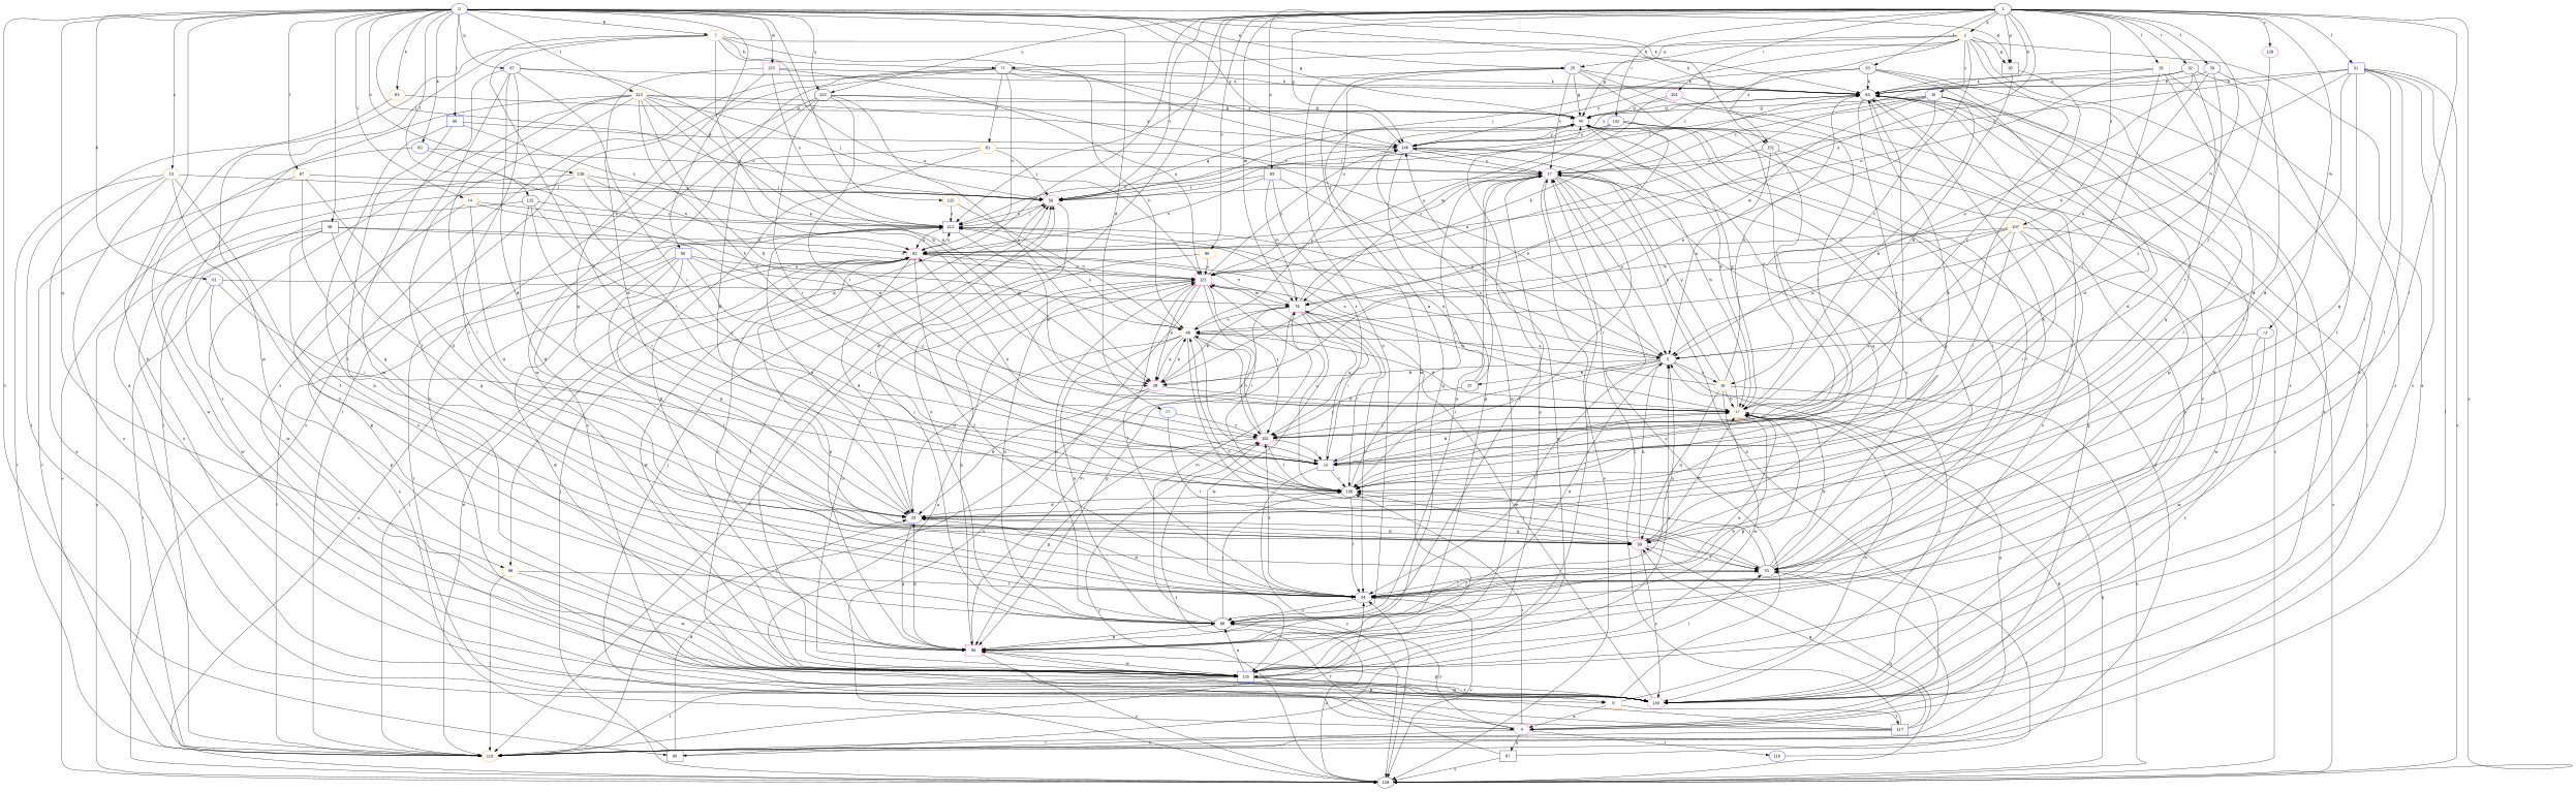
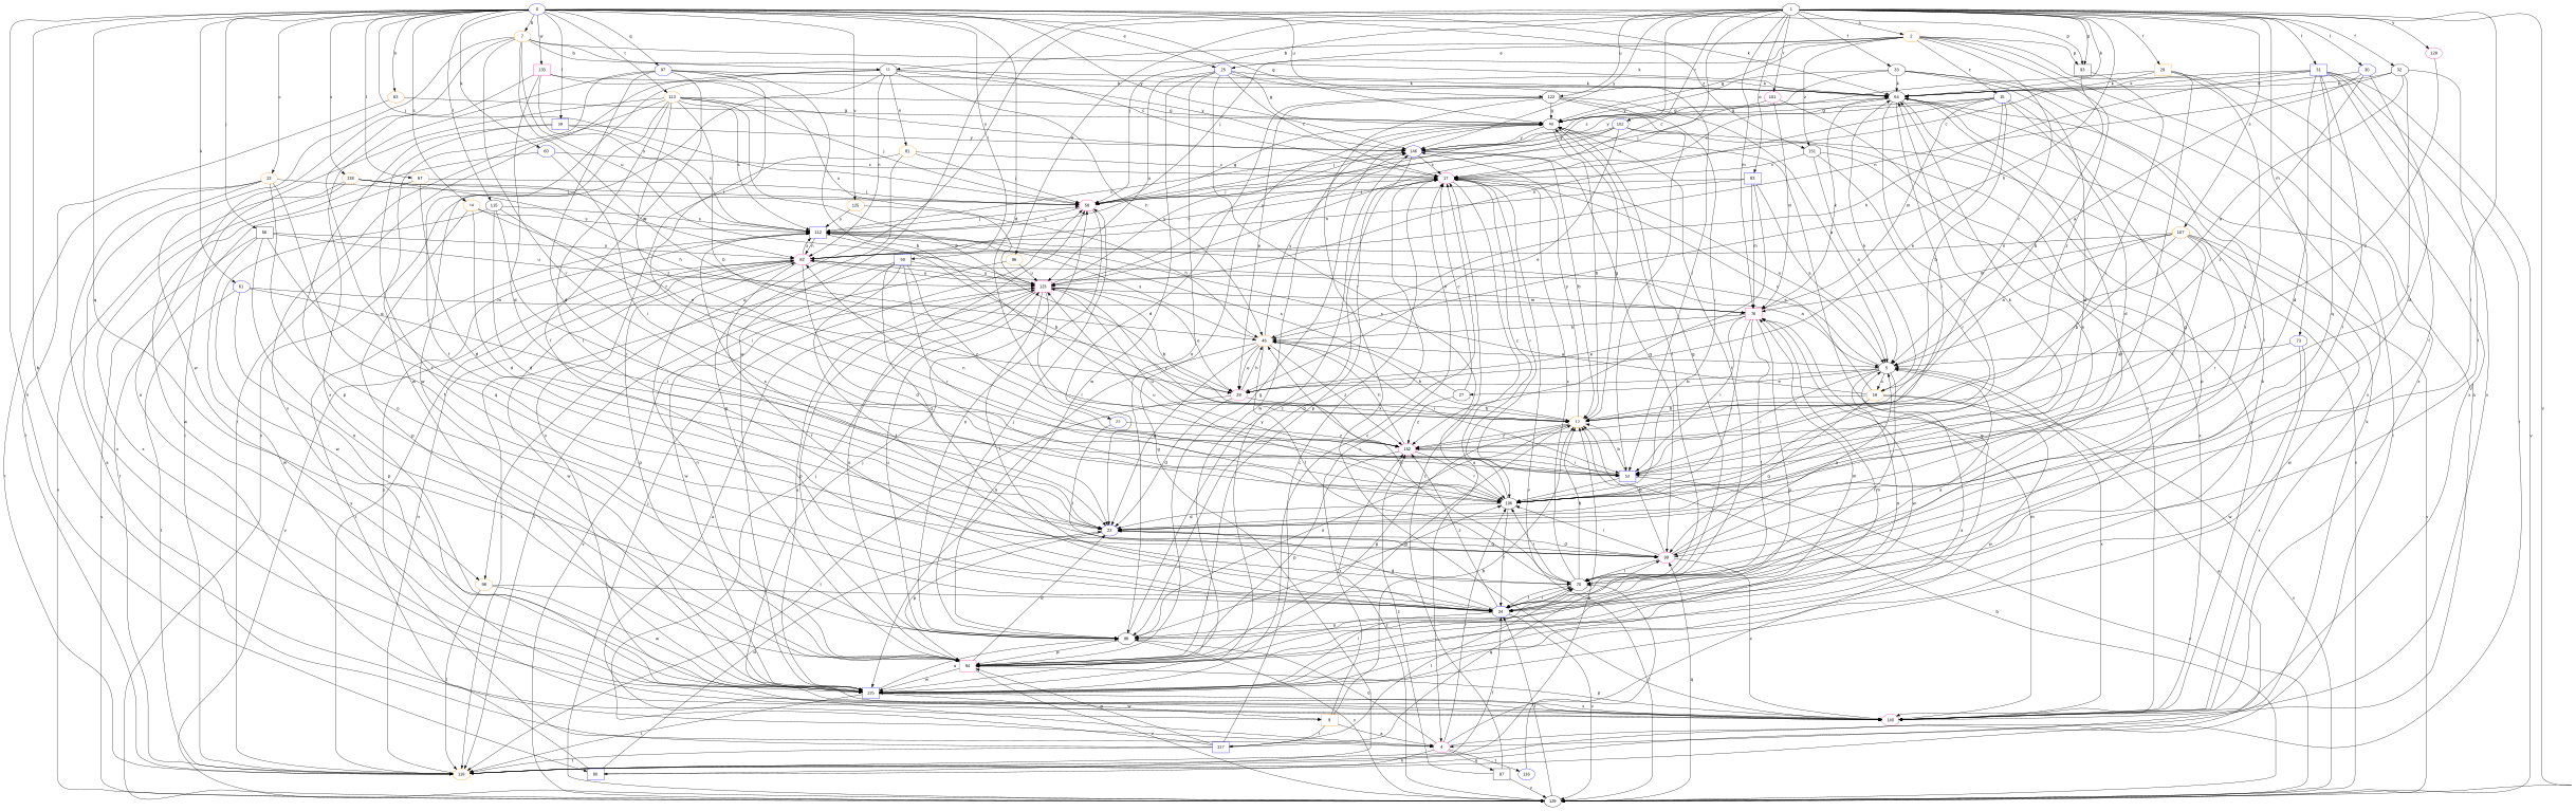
  strict digraph {
    fontname="Liberation Sans"
    node [color=blue fontname="Liberation Sans" shape=octagon]
    edge [fontname="Liberation Sans"]
    0 [shape=ellipse]
    7 [color=darkorange shape=ellipse]
    9 [color=darkorange shape=box]
    13 [color=darkorange shape=ellipse]
    14 [color=darkorange]
    22 [shape=ellipse]
    25
    40 [color=black shape=ellipse]
    50 [shape=box]
    56 [color=black shape=box]
    58 [color=deeppink]
    60
    61
    63 [color=darkorange shape=ellipse]
    64 [color=black shape=ellipse]
    67 [color=darkorange]
    69 [shape=box]
    80 [shape=box]
    93 [color=black shape=box]
    97
    98 [color=darkorange]
    113 [color=darkorange shape=ellipse]
    115 [color=black shape=ellipse]
    122 [color=black]
    125 [color=darkorange]
    133 [color=deeppink shape=box]
    138 [color=darkorange shape=ellipse]
    146 [shape=ellipse]
    151 [color=black]
    123 [color=deeppink shape=box]
    135 [shape=box]
    4 [color=deeppink shape=ellipse]
    11 [color=black]
    106 [color=black shape=ellipse]
    28 [color=deeppink shape=ellipse]
    17 [color=deeppink shape=ellipse]
    12 [color=darkorange]
    117 [shape=box]
    140 [color=deeppink]
    88 [color=black]
    34
    118 [color=darkorange]
    112 [shape=box]
    94 [color=deeppink shape=box]
    23 [shape=ellipse]
    70 [color=black]
    152 [color=deeppink]
    53 [shape=box]
    99 [color=deeppink shape=ellipse]
    129 [color=black shape=ellipse]
    82 [color=deeppink]
    76 [color=deeppink shape=box]
    5 [color=black shape=ellipse]
    46 [color=darkorange]
    1 [color=black]
    2 [color=darkorange shape=ellipse]
    29 [color=darkorange shape=box]
    30
    31 [shape=box]
    32 [color=black]
    33 [color=black]
    73
    83 [shape=box]
    86 [color=darkorange shape=ellipse]
    101 [color=deeppink shape=ellipse]
    102 [shape=ellipse]
    107 [color=darkorange]
    128 [color=deeppink shape=ellipse]
    15
    16 [color=darkorange]
    87 [color=black shape=box]
    116 [shape=ellipse]
    81 [color=darkorange]
    27 [color=black]
    0 -> 7 [label=b]
    0 -> 9 [label=b]
    0 -> 13 [label=c]
    0 -> 14 [label=c]
    0 -> 22 [label=d]
    0 -> 25 [label=e]
    0 -> 40 [label=g]
    0 -> 50 [label=i]
    0 -> 56 [label=j]
    0 -> 58 [label=j]
    0 -> 60 [label=k]
    0 -> 61 [label=k]
    0 -> 63 [label=k]
    0 -> 64 [label=k]
    0 -> 67 [label=l]
    0 -> 69 [label=l]
    0 -> 80 [label=n]
    0 -> 93 [label=p]
    0 -> 97 [label=q]
    0 -> 98 [label=q]
    0 -> 113 [label=t]
    0 -> 115 [label=t]
    0 -> 122 [label=u]
    0 -> 125 [label=v]
    0 -> 133 [label=w]
    0 -> 138 [label=x]
    0 -> 146 [label=y]
    0 -> 151 [label=z]
    7 -> 64 [label=k]
    7 -> 123 [label=u]
    7 -> 135 [label=w]
    7 -> 4 [label=a]
    7 -> 11 [label=b]
    7 -> 106 [label=r]
    7 -> 28 [label=e]
    7 -> 17 [label=c]
    9 -> 4 [label=a]
    9 -> 17 [label=c]
    9 -> 12 [label=b]
    9 -> 117 [label=t]
    13 -> 58 [label=j]
    13 -> 4 [label=a]
    13 -> 140 [label=x]
    13 -> 88 [label=o]
    13 -> 34 [label=f]
    13 -> 118 [label=t]
    14 -> 28 [label=e]
    14 -> 112 [label=s]
    14 -> 94 [label=p]
    14 -> 23 [label=d]
    22 -> 70 [label=l]
    22 -> 152 [label=z]
    25 -> 40 [label=g]
    25 -> 64 [label=k]
    25 -> 123 [label=u]
    25 -> 135 [label=w]
    25 -> 106 [label=r]
    25 -> 17 [label=c]
    25 -> 88 [label=o]
    25 -> 53 [label=i]
    40 -> 146 [label=y]
    40 -> 135 [label=w]
    40 -> 12 [label=b]
    40 -> 34 [label=f]
    40 -> 70 [label=l]
    50 -> 123 [label=u]
    50 -> 135 [label=w]
    50 -> 106 [label=r]
    50 -> 34 [label=f]
    50 -> 118 [label=t]
    50 -> 152 [label=z]
    50 -> 99 [label=q]
    56 -> 123 [label=u]
    56 -> 135 [label=w]
    56 -> 88 [label=o]
    56 -> 99 [label=q]
    56 -> 129 [label=v]
    56 -> 82 [label=n]
    58 -> 40 [label=g]
    58 -> 88 [label=o]
    58 -> 112 [label=s]
    60 -> 135 [label=w]
    60 -> 17 [label=c]
    60 -> 53 [label=i]
    61 -> 118 [label=t]
    61 -> 94 [label=p]
    61 -> 53 [label=i]
    61 -> 76 [label=m]
    63 -> 40 [label=g]
    63 -> 118 [label=t]
    64 -> 40 [label=g]
    64 -> 146 [label=y]
    64 -> 106 [label=r]
    64 -> 34 [label=f]
    64 -> 118 [label=t]
    64 -> 94 [label=p]
    64 -> 53 [label=i]
    67 -> 58 [label=j]
    67 -> 118 [label=t]
    67 -> 23 [label=d]
-   67 -> 99 [label=q]
    69 -> 146 [label=y]
    69 -> 34 [label=f]
    69 -> 112 [label=s]
    69 -> 94 [label=p]
    80 -> 40 [label=g]
    80 -> 112 [label=s]
    80 -> 23 [label=d]
    93 -> 12 [label=b]
    93 -> 53 [label=i]
    97 -> 64 [label=k]
    97 -> 135 [label=w]
    97 -> 106 [label=r]
    97 -> 12 [label=b]
    97 -> 140 [label=x]
    97 -> 34 [label=f]
    97 -> 23 [label=d]
    98 -> 135 [label=w]
    98 -> 34 [label=f]
    98 -> 118 [label=t]
    113 -> 40 [label=g]
    113 -> 58 [label=j]
    113 -> 146 [label=y]
    113 -> 28 [label=e]
    113 -> 12 [label=b]
    113 -> 140 [label=x]
    113 -> 34 [label=f]
    113 -> 118 [label=t]
    113 -> 112 [label=s]
    113 -> 70 [label=l]
    113 -> 152 [label=z]
    115 -> 135 [label=w]
    115 -> 106 [label=r]
    115 -> 112 [label=s]
    115 -> 23 [label=d]
    115 -> 53 [label=i]
    122 -> 40 [label=g]
    122 -> 106 [label=r]
    122 -> 28 [label=e]
    122 -> 140 [label=x]
    122 -> 23 [label=d]
    122 -> 53 [label=i]
    122 -> 5 [label=a]
    125 -> 112 [label=s]
    125 -> 46 [label=h]
    133 -> 64 [label=k]
    133 -> 123 [label=u]
    133 -> 112 [label=s]
    133 -> 23 [label=d]
    133 -> 99 [label=q]
    138 -> 58 [label=j]
    138 -> 140 [label=x]
    138 -> 129 [label=v]
    138 -> 82 [label=n]
    138 -> 46 [label=h]
    146 -> 17 [label=c]
    146 -> 12 [label=b]
    146 -> 112 [label=s]
    146 -> 94 [label=p]
    146 -> 99 [label=q]
    151 -> 106 [label=r]
    151 -> 17 [label=c]
    151 -> 140 [label=x]
    151 -> 5 [label=a]
    123 -> 146 [label=y]
    123 -> 106 [label=r]
    123 -> 28 [label=e]
    123 -> 12 [label=b]
    123 -> 88 [label=o]
    123 -> 34 [label=f]
    123 -> 94 [label=p]
    123 -> 152 [label=z]
    123 -> 129 [label=v]
    123 -> 76 [label=m]
    135 -> 9 [label=w]
    135 -> 146 [label=y]
    135 -> 123 [label=u]
    135 -> 17 [label=c]
    135 -> 140 [label=x]
    135 -> 88 [label=o]
    135 -> 118 [label=t]
    135 -> 70 [label=l]
    135 -> 5 [label=a]
    4 -> 40 [label=g]
    4 -> 64 [label=k]
    4 -> 80 [label=n]
    4 -> 123 [label=u]
    4 -> 106 [label=r]
    4 -> 88 [label=o]
    4 -> 87 [label=o]
    4 -> 116 [label=t]
    11 -> 64 [label=k]
    11 -> 146 [label=y]
    11 -> 135 [label=w]
    11 -> 118 [label=t]
    11 -> 129 [label=v]
    11 -> 82 [label=n]
    11 -> 46 [label=h]
    11 -> 81 [label=n]
    106 -> 64 [label=k]
    106 -> 123 [label=u]
    106 -> 17 [label=c]
    106 -> 34 [label=f]
    106 -> 23 [label=d]
    28 -> 12 [label=b]
    28 -> 118 [label=t]
    28 -> 23 [label=d]
    28 -> 46 [label=h]
    17 -> 58 [label=j]
    17 -> 4 [label=a]
    17 -> 106 [label=r]
    17 -> 88 [label=o]
    17 -> 129 [label=v]
    17 -> 5 [label=a]
    12 -> 40 [label=g]
    12 -> 146 [label=y]
    12 -> 88 [label=o]
    12 -> 94 [label=p]
    12 -> 152 [label=z]
    12 -> 46 [label=h]
    117 -> 58 [label=j]
    117 -> 17 [label=c]
    117 -> 118 [label=t]
    117 -> 112 [label=s]
    117 -> 94 [label=p]
    117 -> 70 [label=l]
    117 -> 99 [label=q]
    140 -> 58 [label=j]
    140 -> 94 [label=p]
    140 -> 76 [label=m]
    88 -> 58 [label=j]
    88 -> 123 [label=u]
    88 -> 106 [label=r]
    88 -> 17 [label=c]
    88 -> 94 [label=p]
    88 -> 129 [label=v]
    88 -> 76 [label=m]
    34 -> 88 [label=o]
    34 -> 23 [label=d]
    34 -> 70 [label=l]
    34 -> 152 [label=z]
    34 -> 129 [label=v]
    34 -> 5 [label=a]
    118 -> 12 [label=b]
    118 -> 34 [label=f]
    118 -> 82 [label=n]
    118 -> 5 [label=a]
    112 -> 58 [label=j]
    112 -> 12 [label=b]
    112 -> 82 [label=n]
    94 -> 40 [label=g]
    94 -> 64 [label=k]
    94 -> 135 [label=w]
    94 -> 12 [label=b]
    94 -> 23 [label=d]
    94 -> 129 [label=v]
    94 -> 82 [label=n]
    94 -> 76 [label=m]
    23 -> 112 [label=s]
    23 -> 94 [label=p]
    23 -> 99 [label=q]
    70 -> 40 [label=g]
    70 -> 106 [label=r]
    70 -> 17 [label=c]
    70 -> 12 [label=b]
    70 -> 34 [label=f]
    70 -> 46 [label=h]
    152 -> 106 [label=r]
    152 -> 94 [label=p]
    152 -> 53 [label=i]
    152 -> 46 [label=h]
    53 -> 123 [label=u]
    53 -> 106 [label=r]
    53 -> 12 [label=b]
    53 -> 129 [label=v]
    53 -> 82 [label=n]
    99 -> 64 [label=k]
    99 -> 106 [label=r]
    99 -> 12 [label=b]
    99 -> 140 [label=x]
    99 -> 23 [label=d]
    99 -> 70 [label=l]
    99 -> 5 [label=a]
    129 -> 58 [label=j]
    129 -> 12 [label=b]
    129 -> 34 [label=f]
    129 -> 152 [label=z]
    129 -> 99 [label=q]
    82 -> 123 [label=u]
    82 -> 135 [label=w]
    82 -> 17 [label=c]
    82 -> 34 [label=f]
    82 -> 118 [label=t]
    82 -> 112 [label=s]
    82 -> 94 [label=p]
    82 -> 23 [label=d]
    82 -> 129 [label=v]
    82 -> 5 [label=a]
    76 -> 64 [label=k]
    76 -> 135 [label=w]
    76 -> 106 [label=r]
    76 -> 28 [label=e]
    76 -> 34 [label=f]
    76 -> 94 [label=p]
    76 -> 53 [label=i]
    76 -> 82 [label=n]
    76 -> 46 [label=h]
    5 -> 28 [label=b]
    5 -> 140 [label=x]
    5 -> 88 [label=o]
    5 -> 34 [label=f]
    5 -> 112 [label=s]
    5 -> 53 [label=i]
    5 -> 16 [label=c]
    5 -> 27 [label=e]
    46 -> 146 [label=y]
    46 -> 28 [label=e]
    46 -> 88 [label=o]
    46 -> 112 [label=s]
    46 -> 23 [label=d]
    46 -> 70 [label=l]
    46 -> 152 [label=z]
    46 -> 53 [label=i]
    46 -> 5 [label=a]
    1 -> 58 [label=j]
    1 -> 64 [label=k]
    1 -> 93 [label=p]
    1 -> 98 [label=q]
    1 -> 122 [label=u]
    1 -> 146 [label=y]
    1 -> 123 [label=u]
    1 -> 135 [label=w]
    1 -> 112 [label=s]
    1 -> 70 [label=l]
    1 -> 129 [label=v]
    1 -> 76 [label=m]
    1 -> 46 [label=h]
    1 -> 2 [label=a]
    1 -> 29 [label=f]
    1 -> 30 [label=f]
    1 -> 31 [label=f]
    1 -> 32 [label=f]
    1 -> 33 [label=f]
    1 -> 73 [label=m]
    1 -> 83 [label=o]
    1 -> 86 [label=o]
    1 -> 101 [label=r]
    1 -> 102 [label=r]
    1 -> 107 [label=s]
    1 -> 128 [label=v]
    2 -> 25 [label=e]
    2 -> 40 [label=g]
    2 -> 58 [label=j]
    2 -> 93 [label=p]
    2 -> 151 [label=z]
    2 -> 4 [label=a]
    2 -> 11 [label=b]
    2 -> 140 [label=x]
    2 -> 152 [label=z]
    2 -> 15 [label=c]
    2 -> 16 [label=c]
    29 -> 58 [label=j]
    29 -> 64 [label=k]
    29 -> 140 [label=x]
    29 -> 70 [label=l]
    29 -> 53 [label=i]
    30 -> 64 [label=k]
    30 -> 23 [label=d]
    30 -> 152 [label=z]
    30 -> 5 [label=a]
    31 -> 64 [label=k]
    31 -> 17 [label=c]
    31 -> 140 [label=x]
    31 -> 34 [label=f]
    31 -> 118 [label=t]
    31 -> 23 [label=d]
    31 -> 70 [label=l]
    31 -> 99 [label=q]
    31 -> 129 [label=v]
    31 -> 46 [label=h]
    32 -> 64 [label=k]
    32 -> 106 [label=r]
    32 -> 34 [label=f]
    32 -> 82 [label=n]
    32 -> 5 [label=a]
    33 -> 64 [label=k]
    33 -> 146 [label=y]
    33 -> 17 [label=c]
    33 -> 140 [label=x]
    33 -> 34 [label=f]
    33 -> 23 [label=d]
    73 -> 135 [label=w]
    73 -> 140 [label=x]
    73 -> 5 [label=a]
    83 -> 58 [label=j]
    83 -> 152 [label=z]
    83 -> 82 [label=n]
    83 -> 76 [label=m]
    83 -> 5 [label=a]
    86 -> 123 [label=u]
    86 -> 118 [label=t]
    101 -> 40 [label=g]
    101 -> 140 [label=x]
    101 -> 76 [label=m]
    102 -> 58 [label=j]
    102 -> 146 [label=y]
    102 -> 123 [label=u]
    102 -> 28 [label=e]
    102 -> 140 [label=x]
    102 -> 129 [label=v]
    107 -> 135 [label=w]
    107 -> 106 [label=r]
    107 -> 12 [label=b]
    107 -> 53 [label=i]
    107 -> 129 [label=v]
    107 -> 82 [label=n]
    107 -> 76 [label=m]
    107 -> 5 [label=a]
    128 -> 152 [label=z]
    15 -> 40 [label=g]
    15 -> 123 [label=u]
    15 -> 28 [label=e]
    15 -> 17 [label=c]
    15 -> 12 [label=b]
    15 -> 23 [label=d]
    15 -> 99 [label=q]
    15 -> 76 [label=m]
    16 -> 64 [label=k]
    16 -> 135 [label=w]
    16 -> 17 [label=c]
    16 -> 12 [label=b]
    16 -> 112 [label=s]
    16 -> 99 [label=q]
    16 -> 129 [label=v]
    87 -> 17 [label=c]
    87 -> 152 [label=z]
    87 -> 129 [label=v]
    116 -> 70 [label=l]
    81 -> 58 [label=j]
    81 -> 17 [label=c]
    81 -> 140 [label=x]
    81 -> 94 [label=p]
    27 -> 17 [label=c]
    27 -> 112 [label=s]
    27 -> 152 [label=z]
  }
